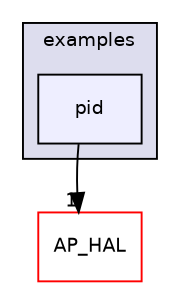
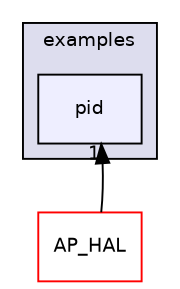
  digraph {
    compound=true
    node [fontname=Helvetica fontsize=10 shape=box style=filled]
    n1 [fillcolor="#eeeeff" label=pid pencolor=black]
    n2 [color=red fillcolor=white label=AP_HAL]
    subgraph cluster_1 {
      bgcolor="#ddddee"
      fontname=Helvetica
      fontsize=10
      label=examples
      pencolor=black
      n1
    }
-   n1 -> n2 [headlabel=1 labeldistance=1.5 labelfontname=Helvetica labelfontsize=10]
+   n2 -> n1 [headlabel=1 labeldistance=1.5 labelfontname=Helvetica labelfontsize=10]
  }
